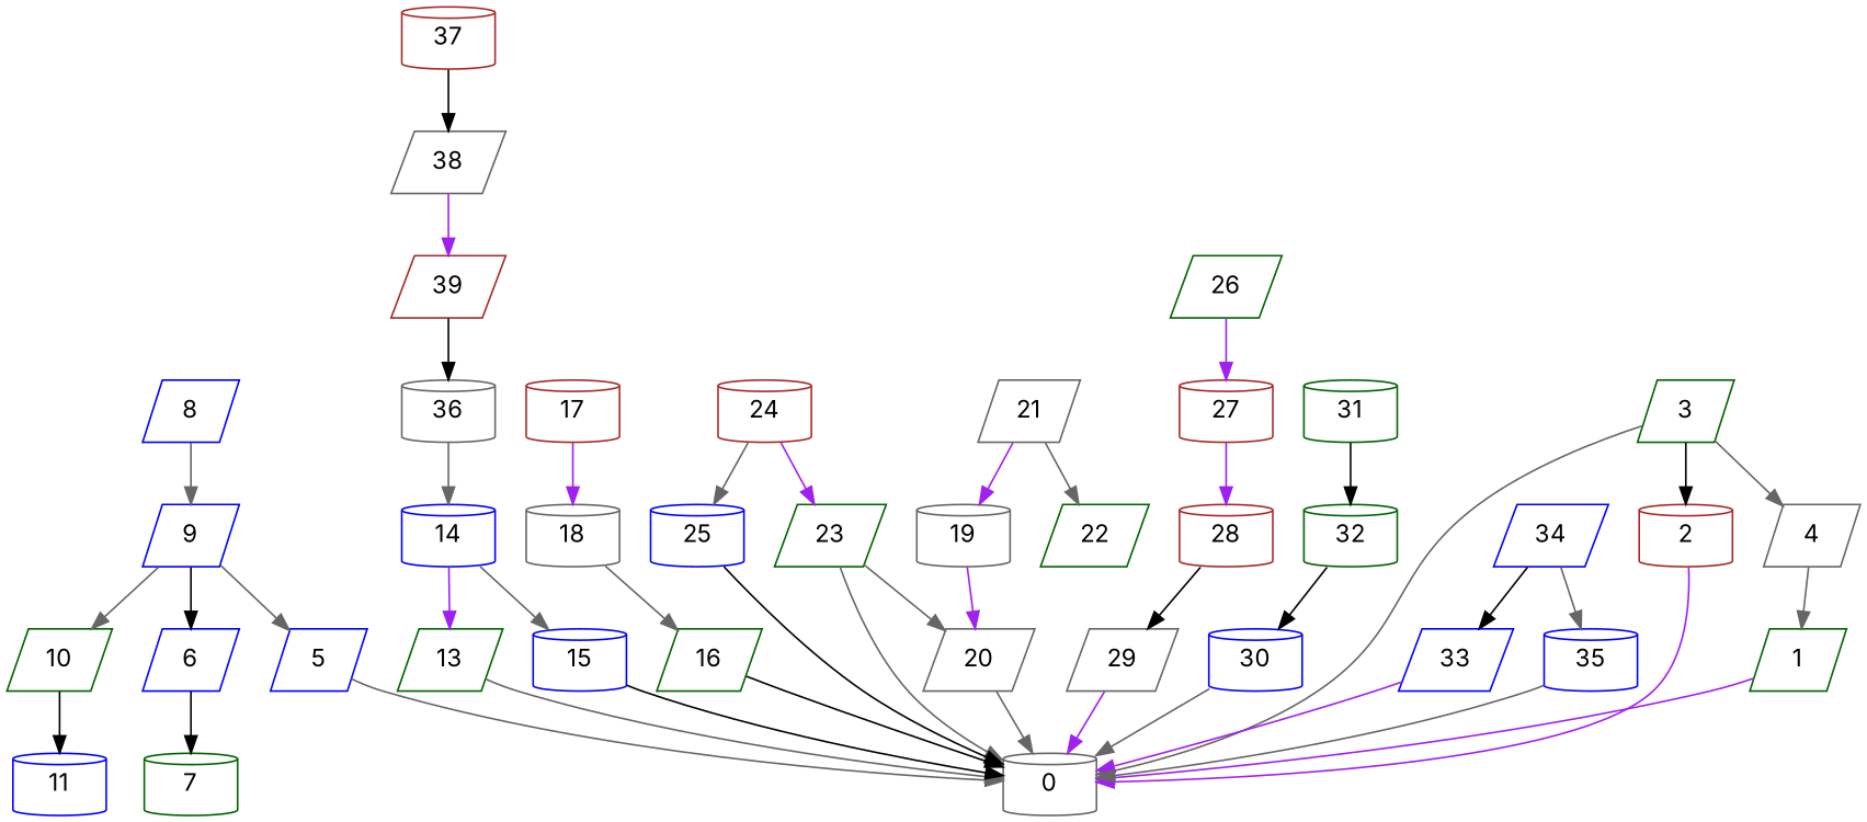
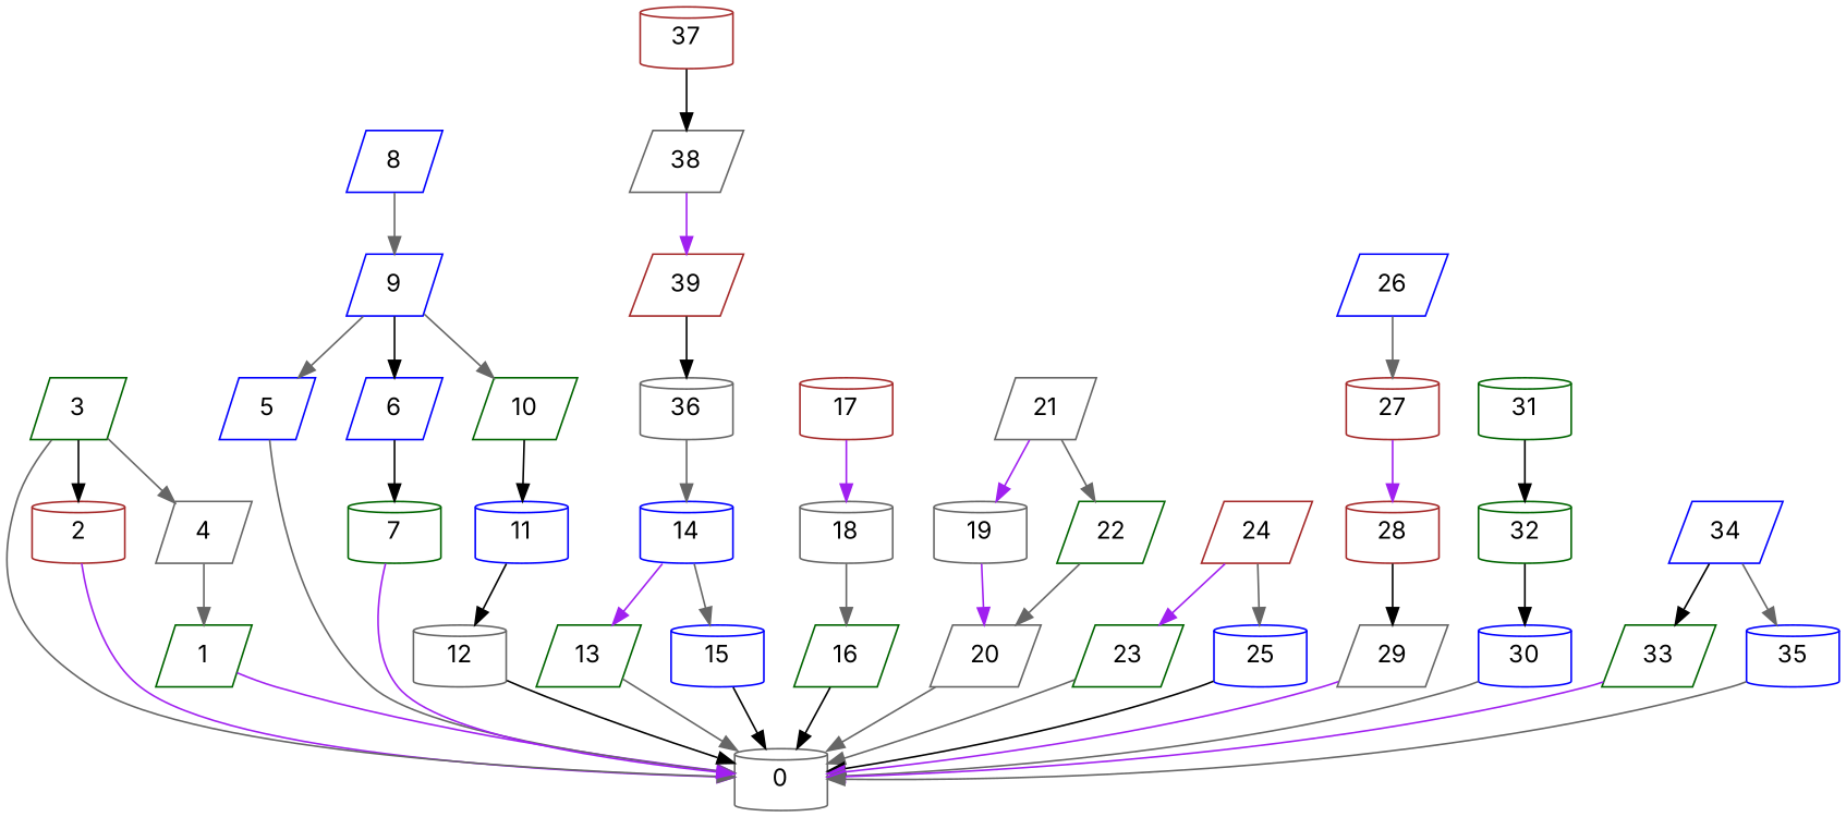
  strict digraph {
    fontname=Inter
    node [color=blue exec=191 fontname=Inter shape=cylinder]
    edge [color=gray40 comm=10 fontname=Inter]
    0 [color=gray40 exec=122]
    1 [color=darkgreen exec=85 shape=parallelogram]
    2 [color=brown exec=74]
    3 [color=darkgreen exec=114 shape=parallelogram]
    4 [color=gray40 exec=186 shape=parallelogram]
    5 [exec=170 shape=parallelogram]
    6 [exec=193 shape=parallelogram]
    7 [color=darkgreen exec=75]
    8 [exec=140 shape=parallelogram]
    9 [exec=161 shape=parallelogram]
    10 [color=darkgreen exec=130 shape=parallelogram]
    11 [exec=102]
+   12 [color=gray40]
    13 [color=darkgreen exec=50 shape=parallelogram]
    14 [exec=176]
    15 [exec=135]
    16 [color=darkgreen exec=111 shape=parallelogram]
    17 [color=brown exec=86]
    18 [color=gray40 exec=189]
    19 [color=gray40 exec=77]
    20 [color=gray40 exec=127 shape=parallelogram]
    21 [color=gray40 shape=parallelogram]
    22 [color=darkgreen exec=124 shape=parallelogram]
    23 [color=darkgreen exec=116 shape=parallelogram]
-   24 [color=brown exec=171]
+   24 [color=brown exec=171 shape=parallelogram]
    25 [exec=67]
-   26 [color=darkgreen exec=70 shape=parallelogram]
+   26 [exec=70 shape=parallelogram]
    27 [color=brown exec=188]
    28 [color=brown exec=150]
    29 [color=gray40 exec=184 shape=parallelogram]
    30 [exec=198]
    31 [color=darkgreen exec=120]
    32 [color=darkgreen exec=165]
-   33 [exec=79 shape=parallelogram]
+   33 [color=darkgreen exec=79 shape=parallelogram]
    34 [exec=106 shape=parallelogram]
    35 [exec=145]
    36 [color=gray40 exec=87]
    37 [color=brown exec=106]
    38 [color=gray40 exec=61 shape=parallelogram]
    39 [color=brown exec=196 shape=parallelogram]
    1 -> 0 [color=purple comm=20]
    2 -> 0 [color=purple]
    3 -> 0 [comm=6]
    3 -> 2 [color=black]
    3 -> 4 [comm=11]
    4 -> 1
    5 -> 0 [comm=15]
    6 -> 7 [color=black comm=13]
+   7 -> 0 [color=purple comm=8]
    8 -> 9 [comm=19]
    9 -> 5 [comm=5]
    9 -> 6 [color=black comm=20]
    9 -> 10
    10 -> 11 [color=black comm=18]
+   11 -> 12 [color=black comm=14]
+   12 -> 0 [color=black comm=16]
    13 -> 0 [comm=17]
    14 -> 13 [color=purple comm=9]
    14 -> 15 [comm=13]
    15 -> 0 [color=black comm=5]
    16 -> 0 [color=black comm=19]
    17 -> 18 [color=purple comm=7]
    18 -> 16 [comm=15]
    19 -> 20 [color=purple comm=6]
    20 -> 0 [comm=13]
    21 -> 19 [color=purple comm=12]
    21 -> 22 [comm=9]
-   23 -> 20 [comm=20]
+   22 -> 20 [comm=20]
    23 -> 0 [comm=16]
    24 -> 23 [color=purple comm=16]
    24 -> 25 [comm=14]
    25 -> 0 [color=black comm=9]
-   26 -> 27 [color=purple comm=14]
+   26 -> 27 [comm=14]
    27 -> 28 [color=purple comm=17]
    28 -> 29 [color=black comm=18]
    29 -> 0 [color=purple comm=7]
    30 -> 0 [comm=5]
    31 -> 32 [color=black comm=11]
    32 -> 30 [color=black comm=15]
    33 -> 0 [color=purple]
    34 -> 33 [color=black comm=12]
    34 -> 35 [comm=12]
    35 -> 0 [comm=19]
    36 -> 14 [comm=17]
    37 -> 38 [color=black comm=18]
    38 -> 39 [color=purple comm=6]
    39 -> 36 [color=black comm=17]
  }
